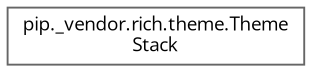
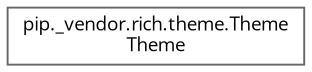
  digraph {
    rankdir=TB
    fontname="Open Sans"
-   n1 [color=grey40 fillcolor=white fontname="Open Sans" fontsize=10 height=0.2 label="pip._vendor.rich.theme.Theme\lStack" shape=box style=filled width=0.4]
+   n1 [color=grey40 fillcolor=white fontname="Open Sans" fontsize=10 height=0.2 label="pip._vendor.rich.theme.Theme\lTheme" shape=box style=filled width=0.4]
  }
